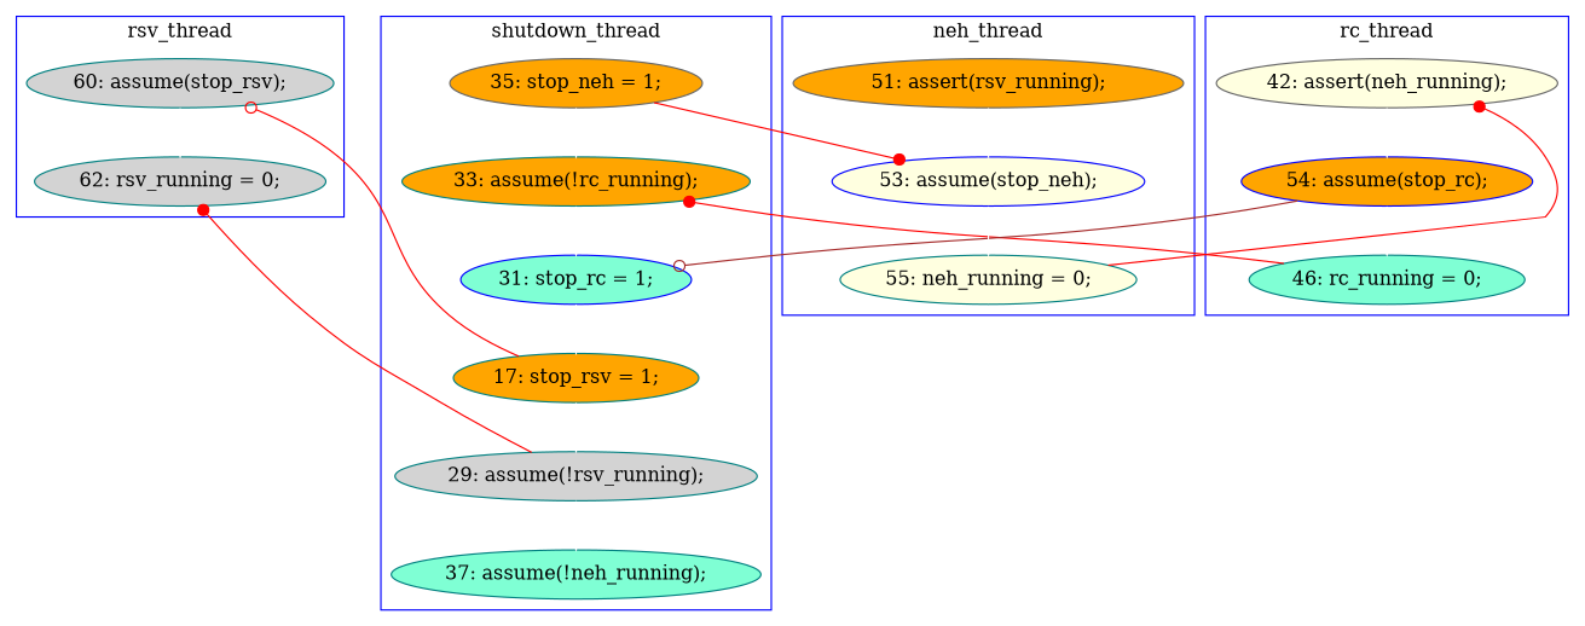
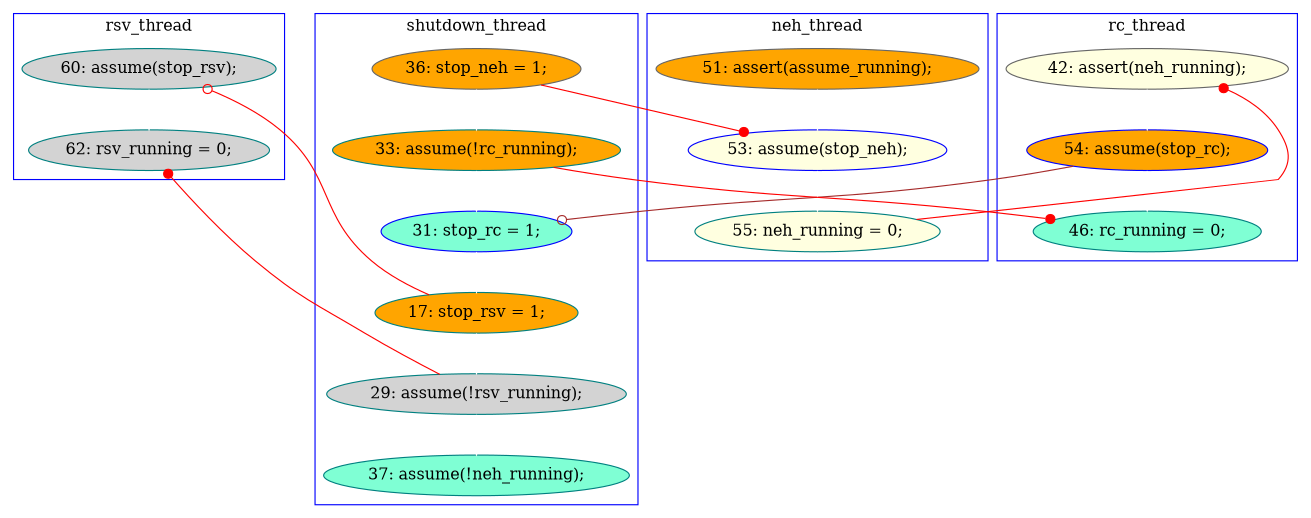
  digraph {
    node [color=teal fillcolor=orange style=filled]
    edge [color=white style=solid]
    n1 [fillcolor=lightgrey label="60: assume(stop_rsv);"]
    n2 [fillcolor=lightgrey label="62: rsv_running = 0;"]
    n3 [fillcolor=aquamarine label="46: rc_running = 0;"]
    n4 [color=gray40 fillcolor=lightyellow label="42: assert(neh_running);"]
    n5 [color=blue label="54: assume(stop_rc);"]
    n6 [color=blue fillcolor=lightyellow label="53: assume(stop_neh);"]
-   n7 [color=gray40 label="51: assert(rsv_running);"]
+   n7 [color=gray40 label="51: assert(assume_running);"]
    n8 [fillcolor=lightyellow label="55: neh_running = 0;"]
-   n9 [color=gray40 label="35: stop_neh = 1;"]
+   n9 [color=gray40 label="36: stop_neh = 1;"]
    n10 [label="33: assume(!rc_running);"]
    n11 [color=blue fillcolor=aquamarine label="31: stop_rc = 1;"]
    n12 [fillcolor=lightgrey label="29: assume(!rsv_running);"]
    n13 [fillcolor=aquamarine label="37: assume(!neh_running);"]
    n14 [label="17: stop_rsv = 1;"]
    subgraph cluster_1 {
      color=blue
      label=rsv_thread
      n1
      n2
    }
    subgraph cluster_2 {
      color=blue
      label=rc_thread
      n3
      n4
      n5
    }
    subgraph cluster_3 {
      color=blue
      label=neh_thread
      n6
      n7
      n8
    }
    subgraph cluster_4 {
      color=blue
      label=shutdown_thread
      n9
      n10
      n11
      n12
      n13
      n14
    }
    n1 -> n2
    n4 -> n5
    n5 -> n3
    n5 -> n11 [arrowhead=odot color=brown constraint=false]
    n6 -> n8
    n7 -> n6
    n8 -> n4 [arrowhead=dot color=red constraint=false]
    n9 -> n6 [arrowhead=dot color=red constraint=false]
    n9 -> n10
-   n3 -> n10 [arrowhead=dot color=red constraint=false]
+   n10 -> n3 [arrowhead=dot color=red constraint=false]
    n10 -> n11
    n11 -> n14
    n12 -> n2 [arrowhead=dot color=red constraint=false]
    n12 -> n13
    n14 -> n1 [arrowhead=odot color=red constraint=false]
    n14 -> n12
  }
